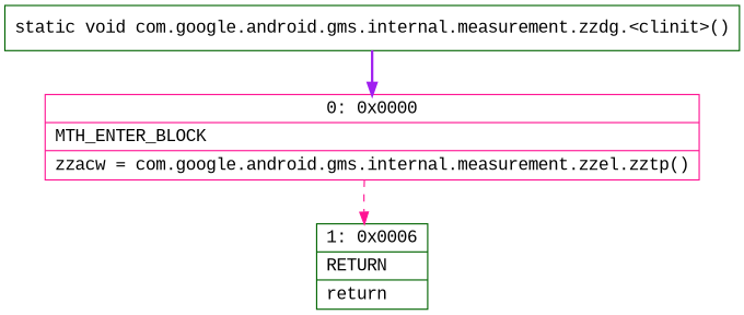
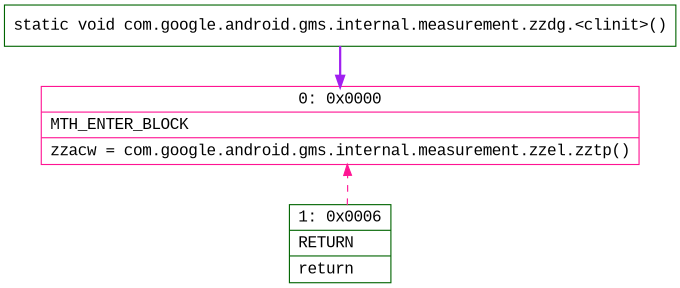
  digraph {
    fontname="Liberation Mono"
    node [shape=record color=darkgreen fontname="Liberation Mono"]
    edge [fontname="Liberation Mono"]
    n1 [label="{0\:\ 0x0000|MTH_ENTER_BLOCK\l|zzacw = com.google.android.gms.internal.measurement.zzel.zztp()\l}" color=deeppink]
    n2 [label="{1\:\ 0x0006|RETURN\l|return\l}"]
    n3 [label="{static void com.google.android.gms.internal.measurement.zzdg.\<clinit\>() }"]
-   n1 -> n2 [color=deeppink style=dashed]
+   n2 -> n1 [color=deeppink style=dashed]
    n3 -> n1 [color=purple style=bold]
  }
